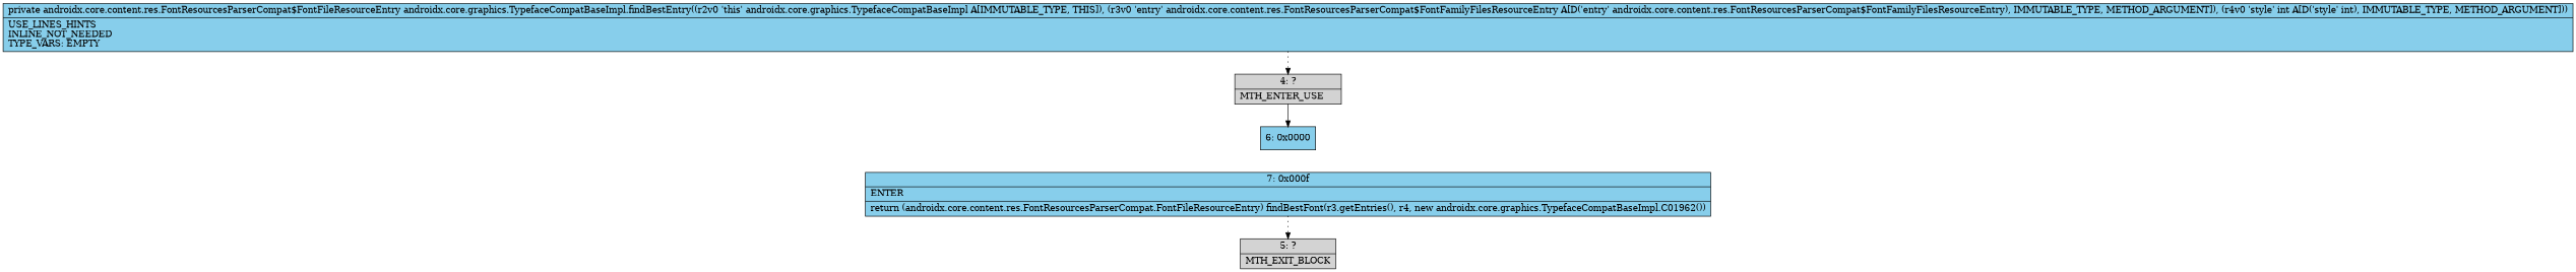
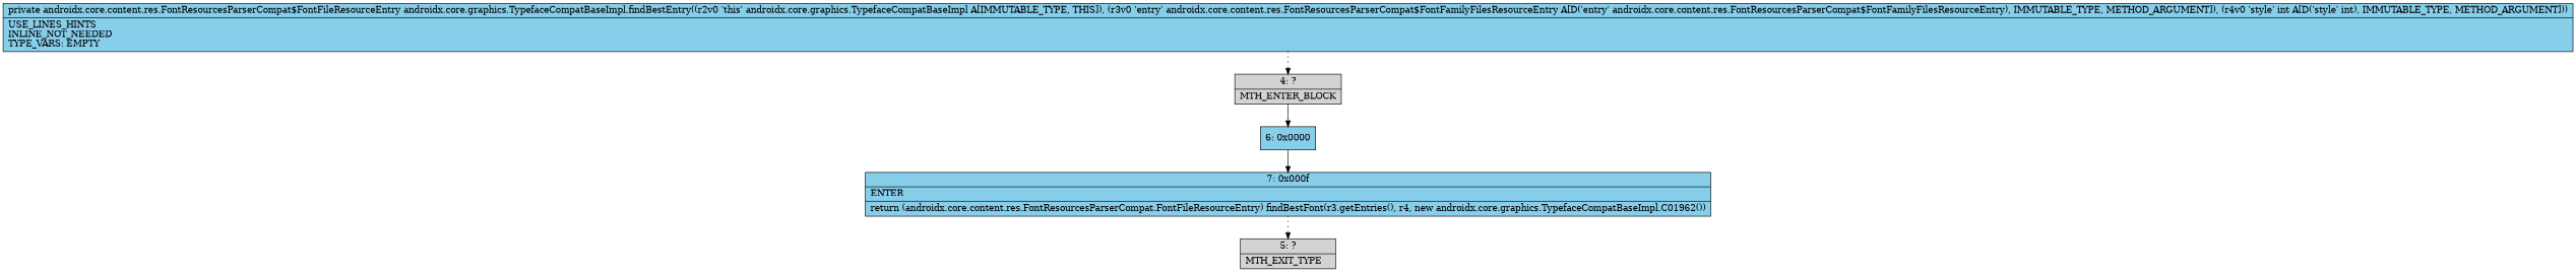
  digraph {
    node [fillcolor=skyblue shape=record style=filled]
    edge [style=solid]
-   n1 [fillcolor=lightgrey label="{4\:\ ?|MTH_ENTER_USE\l}"]
+   n1 [fillcolor=lightgrey label="{4\:\ ?|MTH_ENTER_BLOCK\l}"]
    n2 [label="{6\:\ 0x0000}"]
    n3 [label="{7\:\ 0x000f|ENTER\l|return (androidx.core.content.res.FontResourcesParserCompat.FontFileResourceEntry) findBestFont(r3.getEntries(), r4, new androidx.core.graphics.TypefaceCompatBaseImpl.C01962())\l}"]
-   n4 [fillcolor=lightgrey label="{5\:\ ?|MTH_EXIT_BLOCK\l}"]
+   n4 [fillcolor=lightgrey label="{5\:\ ?|MTH_EXIT_TYPE\l}"]
    n5 [label="{private androidx.core.content.res.FontResourcesParserCompat$FontFileResourceEntry androidx.core.graphics.TypefaceCompatBaseImpl.findBestEntry((r2v0 'this' androidx.core.graphics.TypefaceCompatBaseImpl A[IMMUTABLE_TYPE, THIS]), (r3v0 'entry' androidx.core.content.res.FontResourcesParserCompat$FontFamilyFilesResourceEntry A[D('entry' androidx.core.content.res.FontResourcesParserCompat$FontFamilyFilesResourceEntry), IMMUTABLE_TYPE, METHOD_ARGUMENT]), (r4v0 'style' int A[D('style' int), IMMUTABLE_TYPE, METHOD_ARGUMENT]))  | USE_LINES_HINTS\lINLINE_NOT_NEEDED\lTYPE_VARS: EMPTY\l}"]
    n1 -> n2
+   n2 -> n3
    n3 -> n4 [style=dotted]
    n5 -> n1 [style=dotted]
  }
